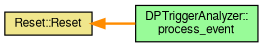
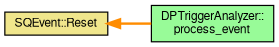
  digraph {
    rankdir=LR
    node [color=black fontname=FreeSans fontsize=10 shape=record style=filled]
-   n1 [fillcolor=khaki fontcolor=black height=0.2 label="Reset::Reset" width=0.4]
+   n1 [fillcolor=khaki fontcolor=black height=0.2 label="SQEvent::Reset" width=0.4]
    n2 [height=0.2 label="DPTriggerAnalyzer::\lprocess_event" width=0.4 fillcolor=palegreen]
    n1 -> n2 [color=darkorange dir=back fontname=FreeSans fontsize=10 labelfontname=FreeSans labelfontsize=10 style=bold]
  }
